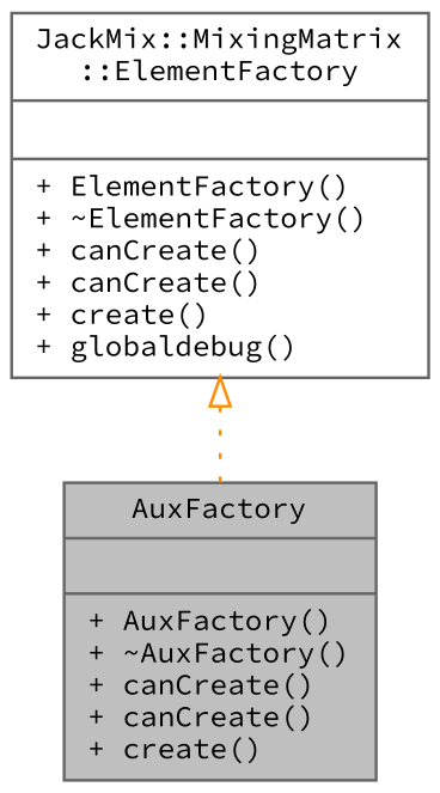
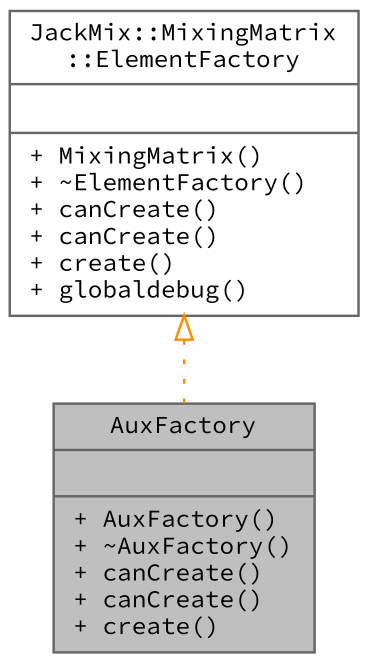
  digraph {
    fontname="Source Code Pro"
    node [color=gray40 fontname="Source Code Pro" fontsize=10 shape=record style=filled]
    n1 [fillcolor=grey75 fontcolor=black height=0.2 label="{AuxFactory\n||+ AuxFactory()\l+ ~AuxFactory()\l+ canCreate()\l+ canCreate()\l+ create()\l}" width=0.4]
-   n2 [fillcolor=white height=0.2 label="{JackMix::MixingMatrix\l::ElementFactory\n||+ ElementFactory()\l+ ~ElementFactory()\l+ canCreate()\l+ canCreate()\l+ create()\l+ globaldebug()\l}" width=0.4]
+   n2 [fillcolor=white height=0.2 label="{JackMix::MixingMatrix\l::ElementFactory\n||+ MixingMatrix()\l+ ~ElementFactory()\l+ canCreate()\l+ canCreate()\l+ create()\l+ globaldebug()\l}" width=0.4]
    n2 -> n1 [arrowtail=onormal color=darkorange dir=back fontname="Source Code Pro" fontsize=10 labelfontname=Helvetica labelfontsize=10 style=dotted]
  }
